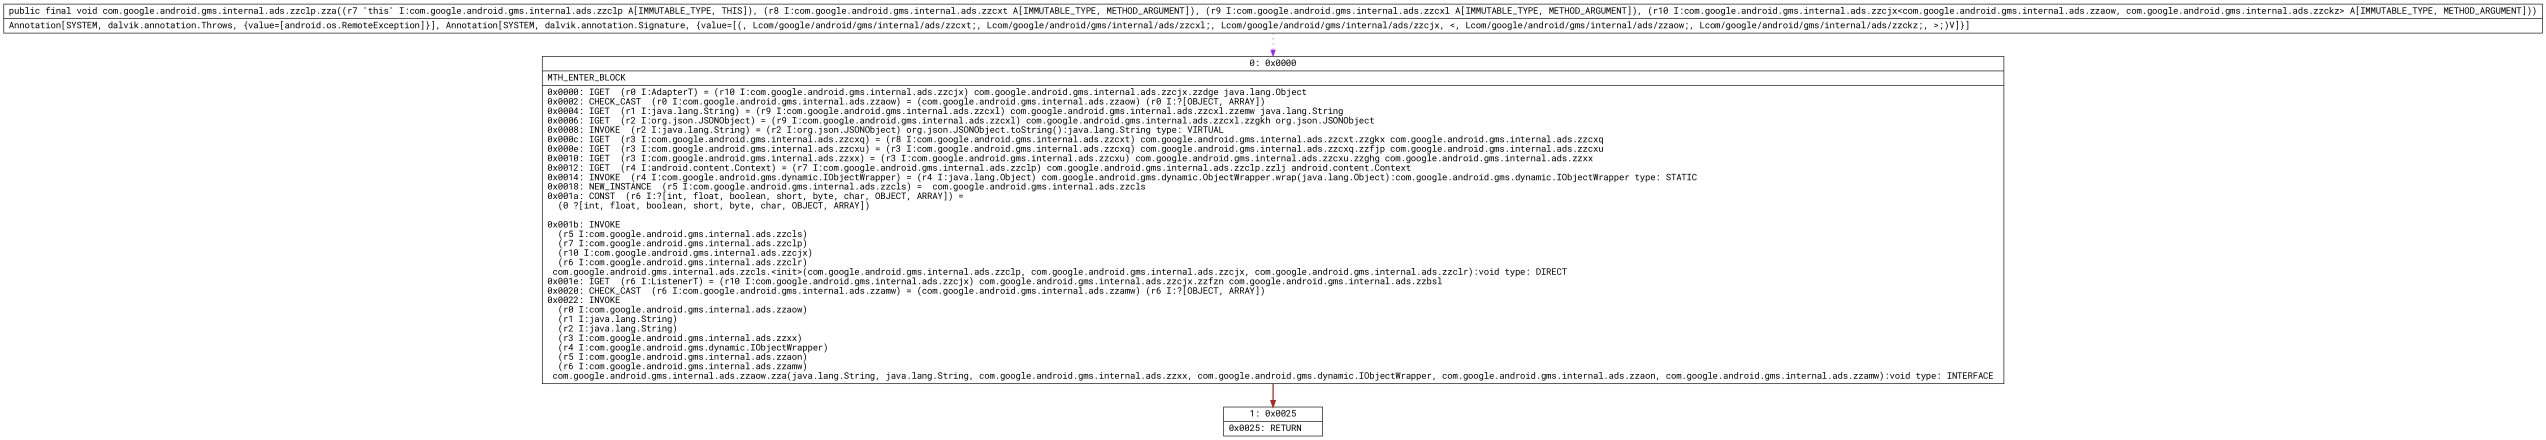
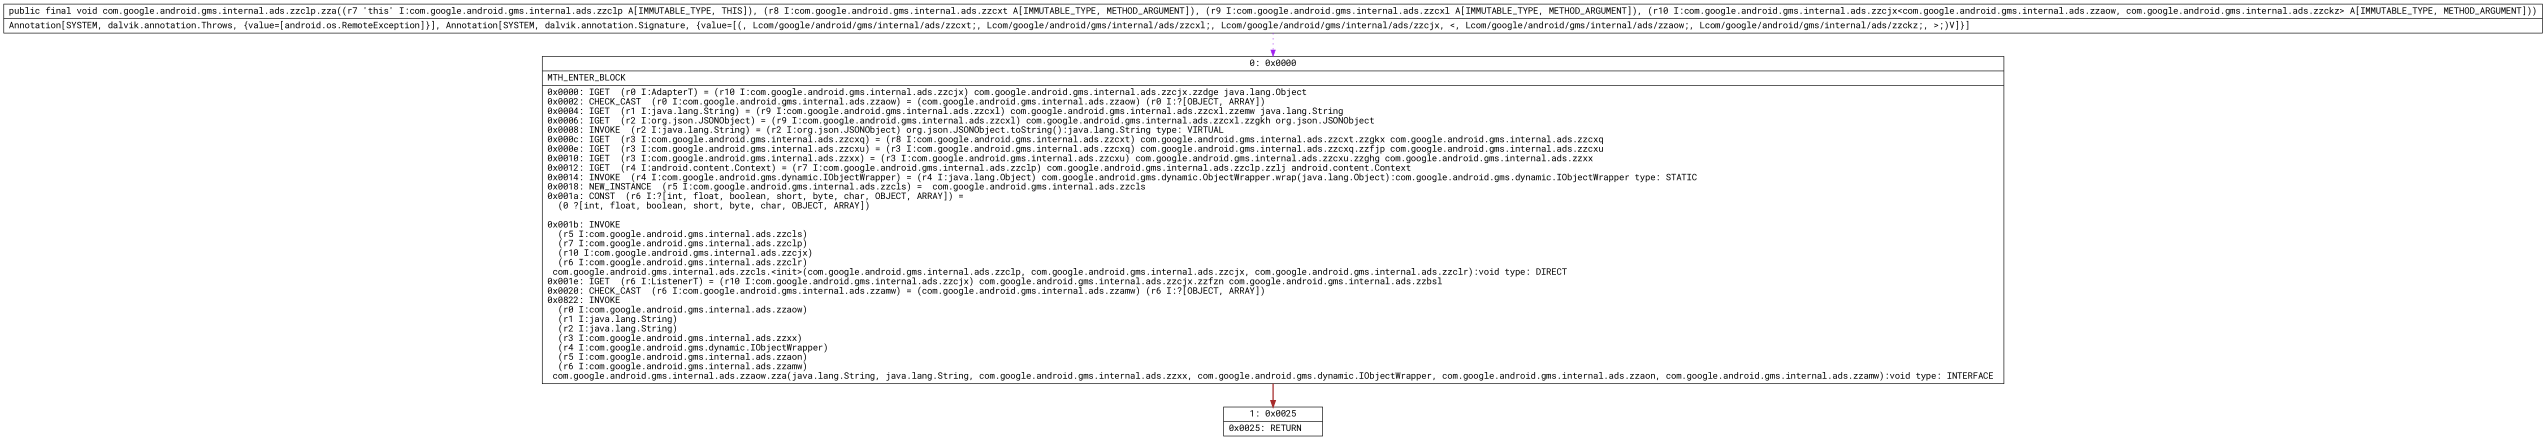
  digraph {
    fontname="Roboto Mono"
    node [shape=record fontname="Roboto Mono"]
    edge [fontname="Roboto Mono"]
-   n1 [label="{0\:\ 0x0000|MTH_ENTER_BLOCK\l|0x0000: IGET  (r0 I:AdapterT) = (r10 I:com.google.android.gms.internal.ads.zzcjx) com.google.android.gms.internal.ads.zzcjx.zzdge java.lang.Object \l0x0002: CHECK_CAST  (r0 I:com.google.android.gms.internal.ads.zzaow) = (com.google.android.gms.internal.ads.zzaow) (r0 I:?[OBJECT, ARRAY]) \l0x0004: IGET  (r1 I:java.lang.String) = (r9 I:com.google.android.gms.internal.ads.zzcxl) com.google.android.gms.internal.ads.zzcxl.zzemw java.lang.String \l0x0006: IGET  (r2 I:org.json.JSONObject) = (r9 I:com.google.android.gms.internal.ads.zzcxl) com.google.android.gms.internal.ads.zzcxl.zzgkh org.json.JSONObject \l0x0008: INVOKE  (r2 I:java.lang.String) = (r2 I:org.json.JSONObject) org.json.JSONObject.toString():java.lang.String type: VIRTUAL \l0x000c: IGET  (r3 I:com.google.android.gms.internal.ads.zzcxq) = (r8 I:com.google.android.gms.internal.ads.zzcxt) com.google.android.gms.internal.ads.zzcxt.zzgkx com.google.android.gms.internal.ads.zzcxq \l0x000e: IGET  (r3 I:com.google.android.gms.internal.ads.zzcxu) = (r3 I:com.google.android.gms.internal.ads.zzcxq) com.google.android.gms.internal.ads.zzcxq.zzfjp com.google.android.gms.internal.ads.zzcxu \l0x0010: IGET  (r3 I:com.google.android.gms.internal.ads.zzxx) = (r3 I:com.google.android.gms.internal.ads.zzcxu) com.google.android.gms.internal.ads.zzcxu.zzghg com.google.android.gms.internal.ads.zzxx \l0x0012: IGET  (r4 I:android.content.Context) = (r7 I:com.google.android.gms.internal.ads.zzclp) com.google.android.gms.internal.ads.zzclp.zzlj android.content.Context \l0x0014: INVOKE  (r4 I:com.google.android.gms.dynamic.IObjectWrapper) = (r4 I:java.lang.Object) com.google.android.gms.dynamic.ObjectWrapper.wrap(java.lang.Object):com.google.android.gms.dynamic.IObjectWrapper type: STATIC \l0x0018: NEW_INSTANCE  (r5 I:com.google.android.gms.internal.ads.zzcls) =  com.google.android.gms.internal.ads.zzcls \l0x001a: CONST  (r6 I:?[int, float, boolean, short, byte, char, OBJECT, ARRAY]) = \l  (0 ?[int, float, boolean, short, byte, char, OBJECT, ARRAY])\l \l0x001b: INVOKE  \l  (r5 I:com.google.android.gms.internal.ads.zzcls)\l  (r7 I:com.google.android.gms.internal.ads.zzclp)\l  (r10 I:com.google.android.gms.internal.ads.zzcjx)\l  (r6 I:com.google.android.gms.internal.ads.zzclr)\l com.google.android.gms.internal.ads.zzcls.\<init\>(com.google.android.gms.internal.ads.zzclp, com.google.android.gms.internal.ads.zzcjx, com.google.android.gms.internal.ads.zzclr):void type: DIRECT \l0x001e: IGET  (r6 I:ListenerT) = (r10 I:com.google.android.gms.internal.ads.zzcjx) com.google.android.gms.internal.ads.zzcjx.zzfzn com.google.android.gms.internal.ads.zzbsl \l0x0020: CHECK_CAST  (r6 I:com.google.android.gms.internal.ads.zzamw) = (com.google.android.gms.internal.ads.zzamw) (r6 I:?[OBJECT, ARRAY]) \l0x0022: INVOKE  \l  (r0 I:com.google.android.gms.internal.ads.zzaow)\l  (r1 I:java.lang.String)\l  (r2 I:java.lang.String)\l  (r3 I:com.google.android.gms.internal.ads.zzxx)\l  (r4 I:com.google.android.gms.dynamic.IObjectWrapper)\l  (r5 I:com.google.android.gms.internal.ads.zzaon)\l  (r6 I:com.google.android.gms.internal.ads.zzamw)\l com.google.android.gms.internal.ads.zzaow.zza(java.lang.String, java.lang.String, com.google.android.gms.internal.ads.zzxx, com.google.android.gms.dynamic.IObjectWrapper, com.google.android.gms.internal.ads.zzaon, com.google.android.gms.internal.ads.zzamw):void type: INTERFACE \l}"]
+   n1 [label="{0\:\ 0x0000|MTH_ENTER_BLOCK\l|0x0000: IGET  (r0 I:AdapterT) = (r10 I:com.google.android.gms.internal.ads.zzcjx) com.google.android.gms.internal.ads.zzcjx.zzdge java.lang.Object \l0x0002: CHECK_CAST  (r0 I:com.google.android.gms.internal.ads.zzaow) = (com.google.android.gms.internal.ads.zzaow) (r0 I:?[OBJECT, ARRAY]) \l0x0004: IGET  (r1 I:java.lang.String) = (r9 I:com.google.android.gms.internal.ads.zzcxl) com.google.android.gms.internal.ads.zzcxl.zzemw java.lang.String \l0x0006: IGET  (r2 I:org.json.JSONObject) = (r9 I:com.google.android.gms.internal.ads.zzcxl) com.google.android.gms.internal.ads.zzcxl.zzgkh org.json.JSONObject \l0x0008: INVOKE  (r2 I:java.lang.String) = (r2 I:org.json.JSONObject) org.json.JSONObject.toString():java.lang.String type: VIRTUAL \l0x000c: IGET  (r3 I:com.google.android.gms.internal.ads.zzcxq) = (r8 I:com.google.android.gms.internal.ads.zzcxt) com.google.android.gms.internal.ads.zzcxt.zzgkx com.google.android.gms.internal.ads.zzcxq \l0x000e: IGET  (r3 I:com.google.android.gms.internal.ads.zzcxu) = (r3 I:com.google.android.gms.internal.ads.zzcxq) com.google.android.gms.internal.ads.zzcxq.zzfjp com.google.android.gms.internal.ads.zzcxu \l0x0010: IGET  (r3 I:com.google.android.gms.internal.ads.zzxx) = (r3 I:com.google.android.gms.internal.ads.zzcxu) com.google.android.gms.internal.ads.zzcxu.zzghg com.google.android.gms.internal.ads.zzxx \l0x0012: IGET  (r4 I:android.content.Context) = (r7 I:com.google.android.gms.internal.ads.zzclp) com.google.android.gms.internal.ads.zzclp.zzlj android.content.Context \l0x0014: INVOKE  (r4 I:com.google.android.gms.dynamic.IObjectWrapper) = (r4 I:java.lang.Object) com.google.android.gms.dynamic.ObjectWrapper.wrap(java.lang.Object):com.google.android.gms.dynamic.IObjectWrapper type: STATIC \l0x0018: NEW_INSTANCE  (r5 I:com.google.android.gms.internal.ads.zzcls) =  com.google.android.gms.internal.ads.zzcls \l0x001a: CONST  (r6 I:?[int, float, boolean, short, byte, char, OBJECT, ARRAY]) = \l  (0 ?[int, float, boolean, short, byte, char, OBJECT, ARRAY])\l \l0x001b: INVOKE  \l  (r5 I:com.google.android.gms.internal.ads.zzcls)\l  (r7 I:com.google.android.gms.internal.ads.zzclp)\l  (r10 I:com.google.android.gms.internal.ads.zzcjx)\l  (r6 I:com.google.android.gms.internal.ads.zzclr)\l com.google.android.gms.internal.ads.zzcls.\<init\>(com.google.android.gms.internal.ads.zzclp, com.google.android.gms.internal.ads.zzcjx, com.google.android.gms.internal.ads.zzclr):void type: DIRECT \l0x001e: IGET  (r6 I:ListenerT) = (r10 I:com.google.android.gms.internal.ads.zzcjx) com.google.android.gms.internal.ads.zzcjx.zzfzn com.google.android.gms.internal.ads.zzbsl \l0x0020: CHECK_CAST  (r6 I:com.google.android.gms.internal.ads.zzamw) = (com.google.android.gms.internal.ads.zzamw) (r6 I:?[OBJECT, ARRAY]) \l0x0822: INVOKE  \l  (r0 I:com.google.android.gms.internal.ads.zzaow)\l  (r1 I:java.lang.String)\l  (r2 I:java.lang.String)\l  (r3 I:com.google.android.gms.internal.ads.zzxx)\l  (r4 I:com.google.android.gms.dynamic.IObjectWrapper)\l  (r5 I:com.google.android.gms.internal.ads.zzaon)\l  (r6 I:com.google.android.gms.internal.ads.zzamw)\l com.google.android.gms.internal.ads.zzaow.zza(java.lang.String, java.lang.String, com.google.android.gms.internal.ads.zzxx, com.google.android.gms.dynamic.IObjectWrapper, com.google.android.gms.internal.ads.zzaon, com.google.android.gms.internal.ads.zzamw):void type: INTERFACE \l}"]
    n2 [label="{1\:\ 0x0025|0x0025: RETURN   \l}"]
    n3 [label="{public final void com.google.android.gms.internal.ads.zzclp.zza((r7 'this' I:com.google.android.gms.internal.ads.zzclp A[IMMUTABLE_TYPE, THIS]), (r8 I:com.google.android.gms.internal.ads.zzcxt A[IMMUTABLE_TYPE, METHOD_ARGUMENT]), (r9 I:com.google.android.gms.internal.ads.zzcxl A[IMMUTABLE_TYPE, METHOD_ARGUMENT]), (r10 I:com.google.android.gms.internal.ads.zzcjx\<com.google.android.gms.internal.ads.zzaow, com.google.android.gms.internal.ads.zzckz\> A[IMMUTABLE_TYPE, METHOD_ARGUMENT]))  | Annotation[SYSTEM, dalvik.annotation.Throws, \{value=[android.os.RemoteException]\}], Annotation[SYSTEM, dalvik.annotation.Signature, \{value=[(, Lcom\/google\/android\/gms\/internal\/ads\/zzcxt;, Lcom\/google\/android\/gms\/internal\/ads\/zzcxl;, Lcom\/google\/android\/gms\/internal\/ads\/zzcjx, \<, Lcom\/google\/android\/gms\/internal\/ads\/zzaow;, Lcom\/google\/android\/gms\/internal\/ads\/zzckz;, \>;)V]\}]\l}"]
    n1 -> n2 [color=brown style=bold]
    n3 -> n1 [color=purple style=dotted]
  }
